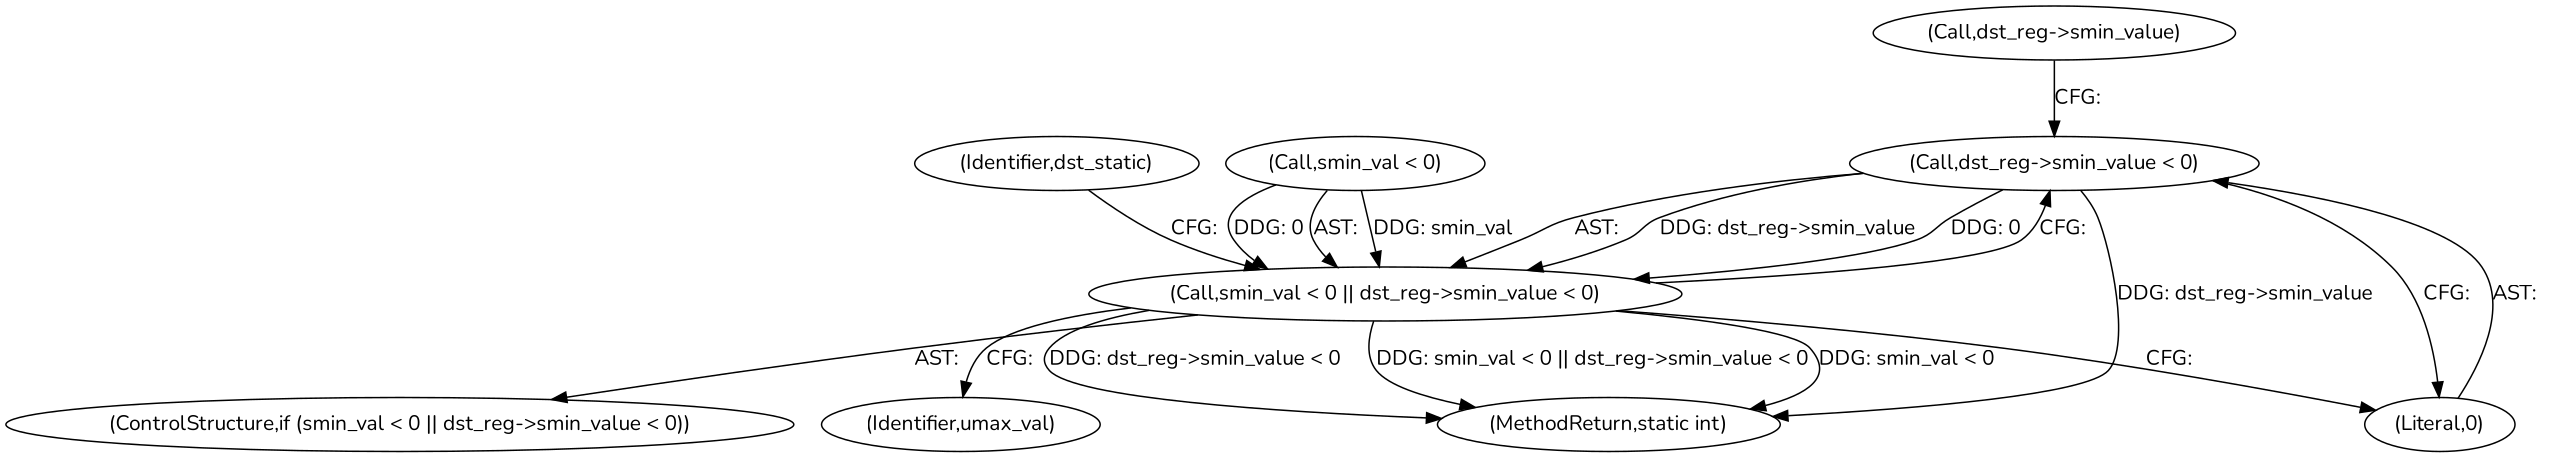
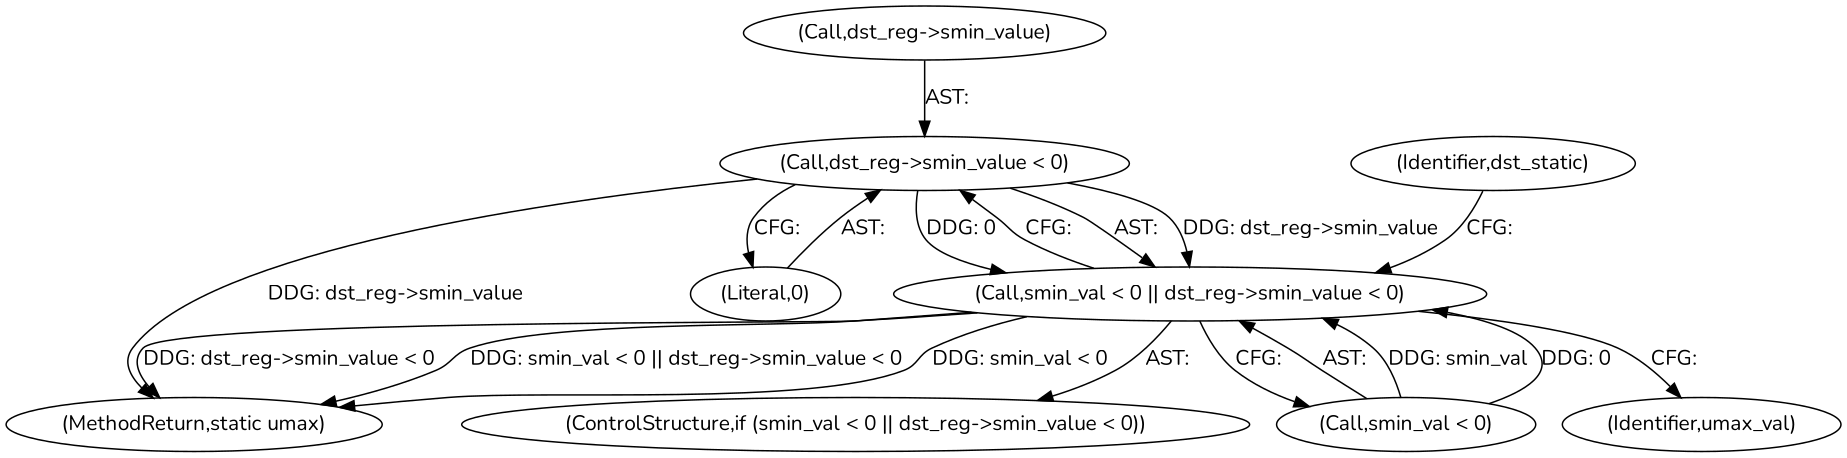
  digraph {
    fontname=Nunito
    node [fontname=Nunito]
    edge [fontname=Nunito]
    n1 [label="(Call,dst_reg->smin_value < 0)"]
    n2 [label="(Call,smin_val < 0 || dst_reg->smin_value < 0)"]
-   n3 [label="(MethodReturn,static int)"]
+   n3 [label="(MethodReturn,static umax)"]
    n4 [label="(Literal,0)"]
    n5 [label="(ControlStructure,if (smin_val < 0 || dst_reg->smin_value < 0))"]
    n6 [label="(Call,smin_val < 0)"]
    n7 [label="(Identifier,umax_val)"]
    n8 [label="(Call,dst_reg->smin_value)"]
    n9 [label="(Identifier,dst_static)"]
    n1 -> n2 [label="AST: "]
    n1 -> n2 [label="DDG: dst_reg->smin_value"]
    n1 -> n2 [label="DDG: 0"]
    n1 -> n3 [label="DDG: dst_reg->smin_value"]
    n1 -> n4 [label="CFG: "]
    n2 -> n1 [label="CFG: "]
    n2 -> n3 [label="DDG: dst_reg->smin_value < 0"]
    n2 -> n3 [label="DDG: smin_val < 0 || dst_reg->smin_value < 0"]
    n2 -> n3 [label="DDG: smin_val < 0"]
    n2 -> n5 [label="AST: "]
-   n2 -> n4 [label="CFG: "]
+   n2 -> n6 [label="CFG: "]
    n2 -> n7 [label="CFG: "]
    n4 -> n1 [label="AST: "]
    n6 -> n2 [label="AST: "]
    n6 -> n2 [label="DDG: smin_val"]
    n6 -> n2 [label="DDG: 0"]
-   n8 -> n1 [label="CFG: "]
+   n8 -> n1 [label="AST: "]
    n9 -> n2 [label="CFG: "]
  }
